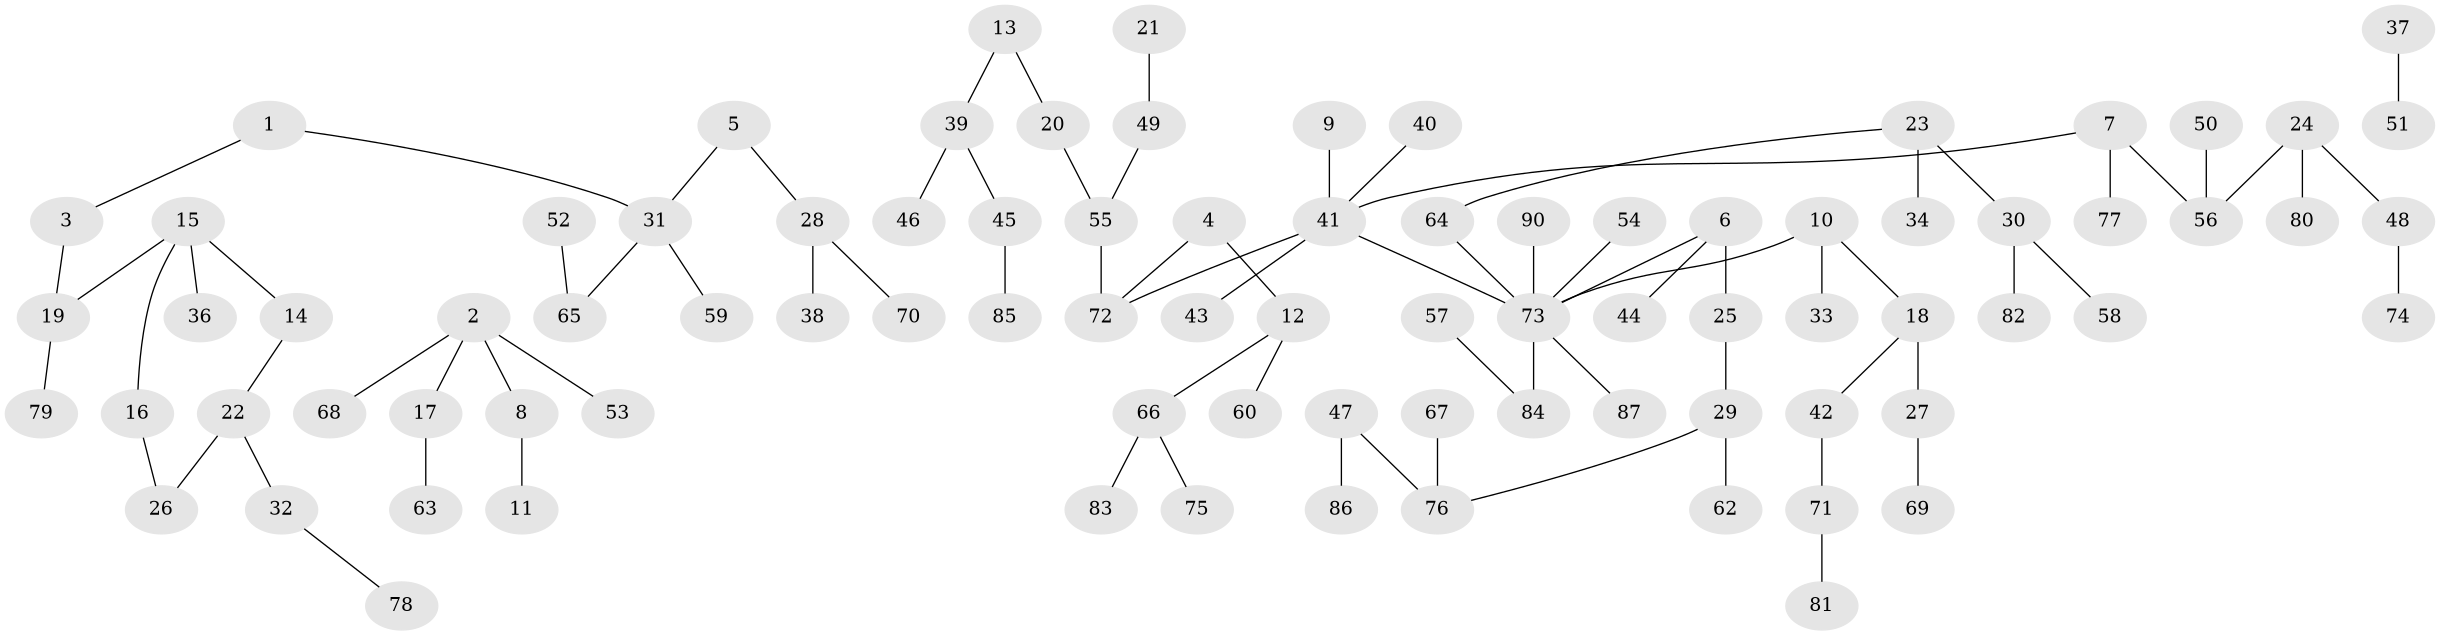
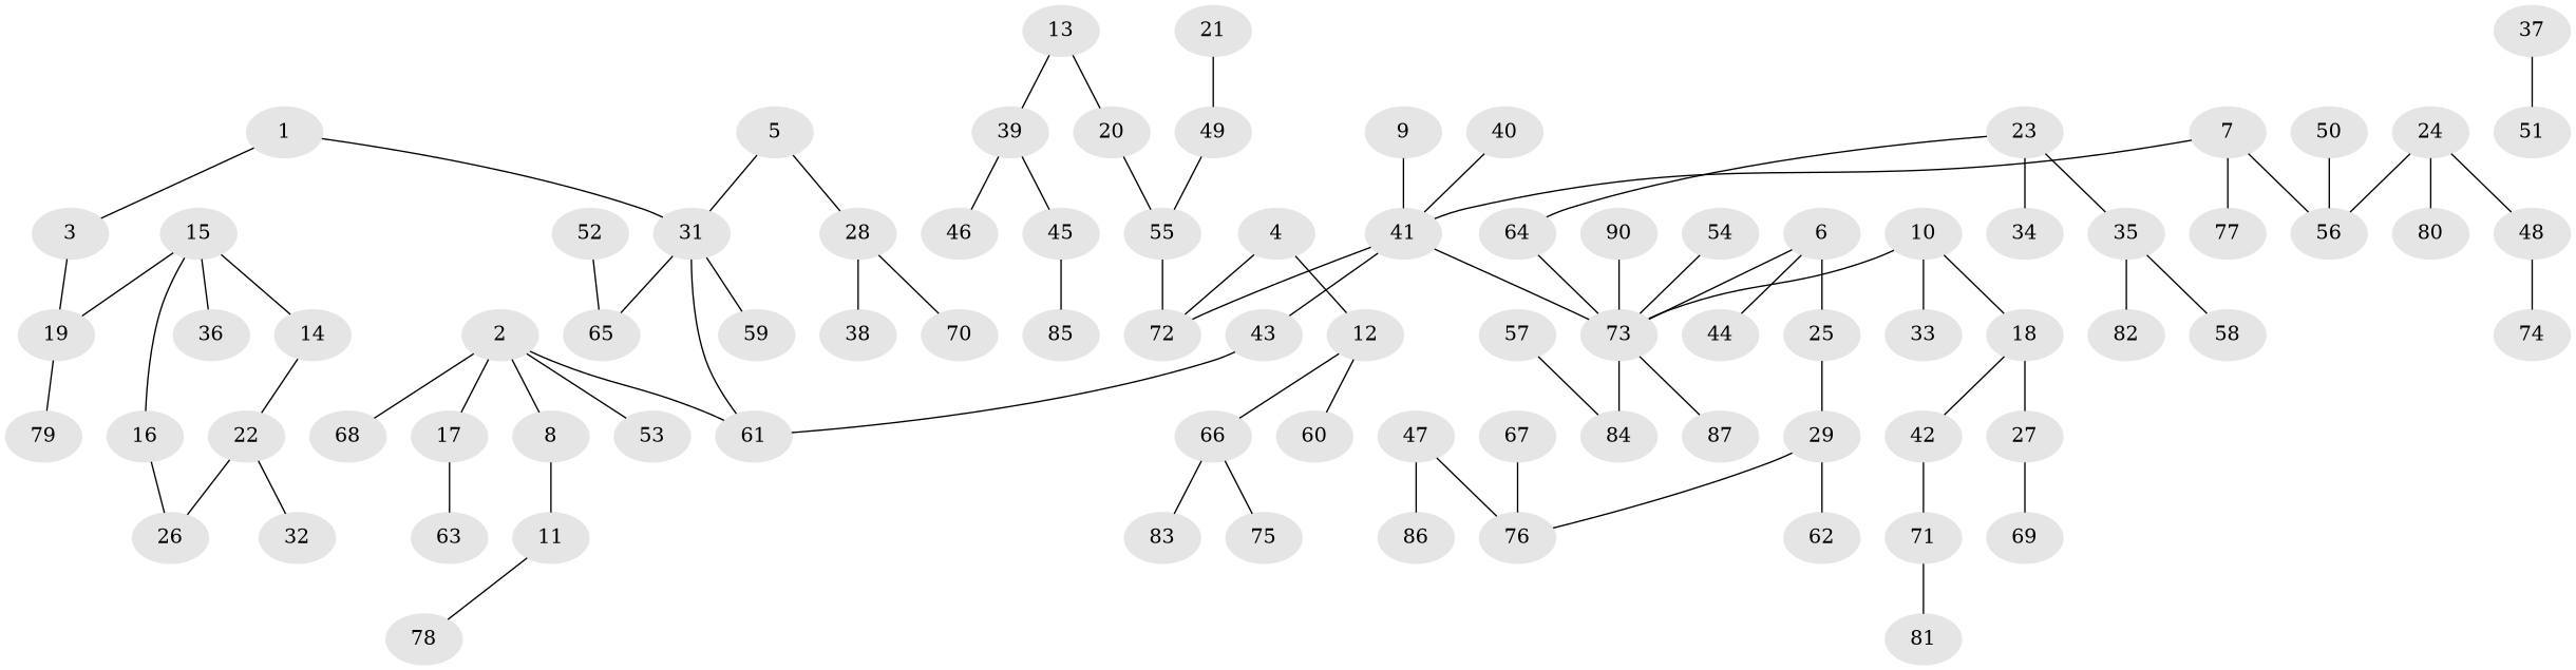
  graph {
    node [color=gray90 style=filled]
    edge [weight=1.0]
    1
    3
    31
    19
    14
    22
+   61
    59
    65
    2
    8
    17
    53
    68
    11
    63
    79
    4
    12
    72
    60
    66
    5
    28
    38
    70
    6
    25
    44
    73
    29
    84
    87
    7
    41
    56
    77
    43
    9
    10
    18
    33
    27
    42
    75
    83
    13
    20
    39
    55
    45
    46
    26
    32
    15
    16
    36
    69
    71
    21
    49
    78
    37
    51
    23
    34
-   35 [label=30]
+   35
    64
    58
    82
    24
    48
    80
    74
    62
    76
    n77 [label=90]
    85
    40
    81
    47
    86
    50
    52
    54
    57
    67
    1 -- 3
    1 -- 31
    3 -- 19
+   31 -- 61
    31 -- 59
    31 -- 65
    19 -- 79
    14 -- 22
    22 -- 26
    22 -- 32
+   2 -- 61
    2 -- 8
    2 -- 17
    2 -- 53
    2 -- 68
    8 -- 11
    17 -- 63
    4 -- 12
    4 -- 72
    12 -- 60
    12 -- 66
    66 -- 75
    66 -- 83
    5 -- 31
    5 -- 28
    28 -- 38
    28 -- 70
    6 -- 25
    6 -- 44
    6 -- 73
    25 -- 29
    73 -- 84
    73 -- 87
    29 -- 62
    29 -- 76
    7 -- 41
    7 -- 56
    7 -- 77
    41 -- 72
    41 -- 73
    41 -- 43
+   43 -- 61
    9 -- 41
    10 -- 73
    10 -- 18
    10 -- 33
    18 -- 27
    18 -- 42
    27 -- 69
    42 -- 71
    13 -- 20
    13 -- 39
    20 -- 55
    39 -- 45
    39 -- 46
    55 -- 72
    45 -- 85
-   32 -- 78
+   11 -- 78
    15 -- 19
    15 -- 14
    15 -- 16
    15 -- 36
    16 -- 26
    71 -- 81
    21 -- 49
    49 -- 55
    37 -- 51
    23 -- 34
    23 -- 35
    23 -- 64
    35 -- 58
    35 -- 82
    64 -- 73
    24 -- 56
    24 -- 48
    24 -- 80
    48 -- 74
    n77 -- 73
    40 -- 41
    47 -- 76
    47 -- 86
    50 -- 56
    52 -- 65
    54 -- 73
    57 -- 84
    67 -- 76
  }
